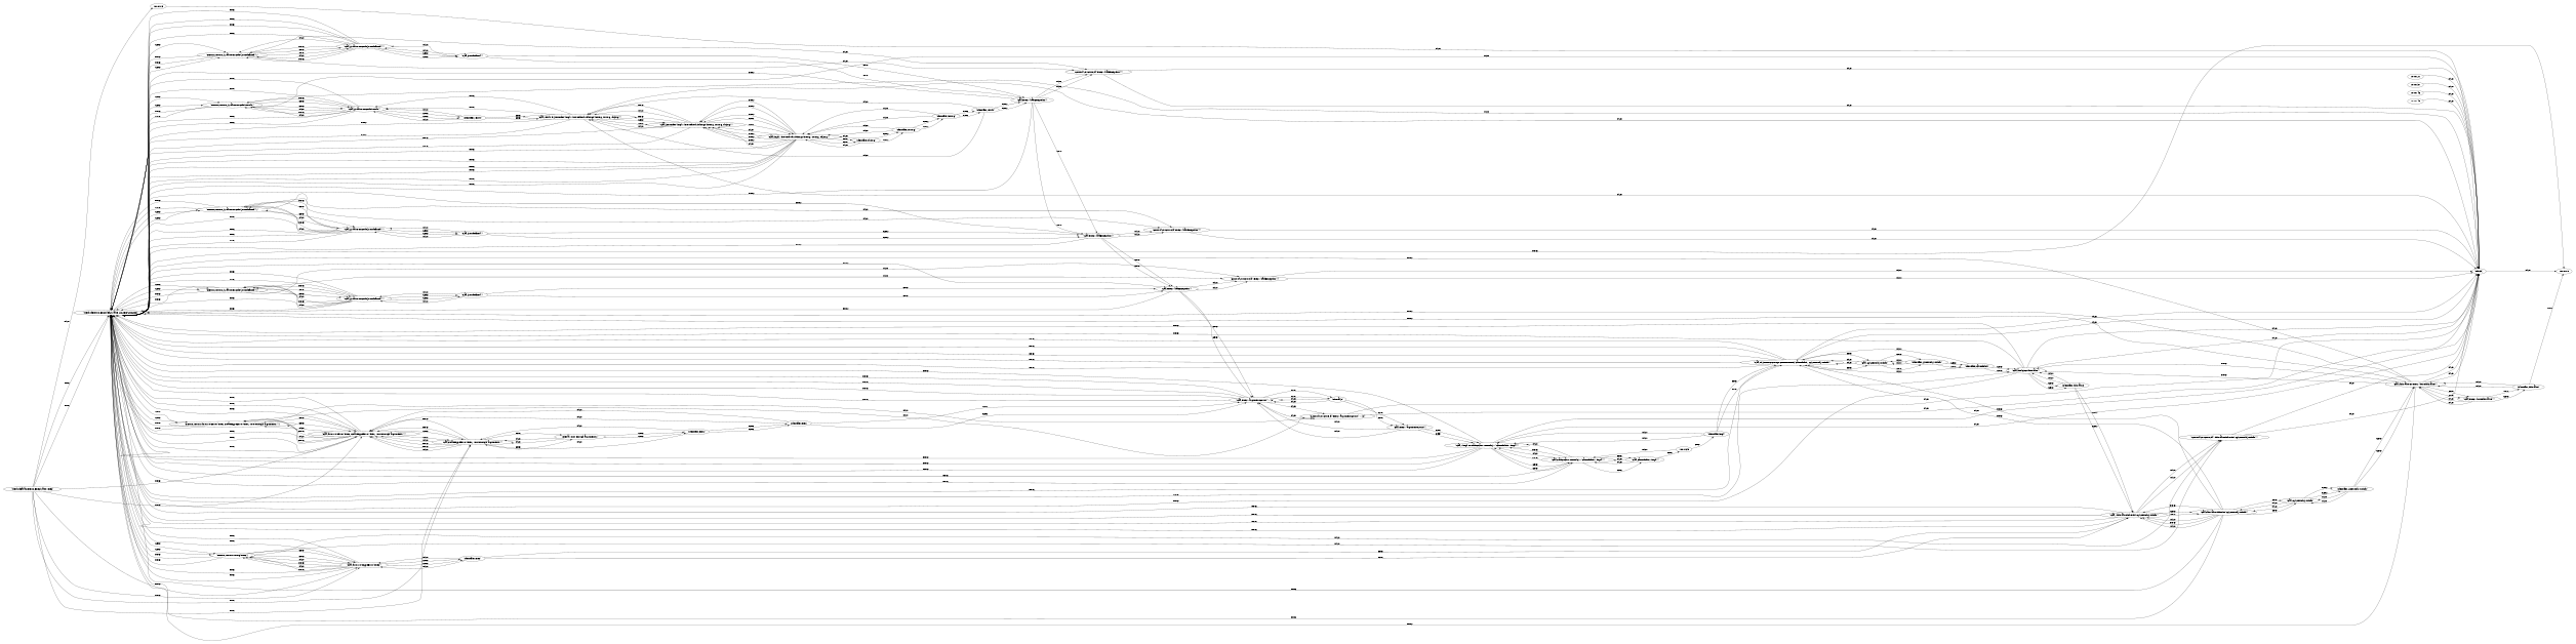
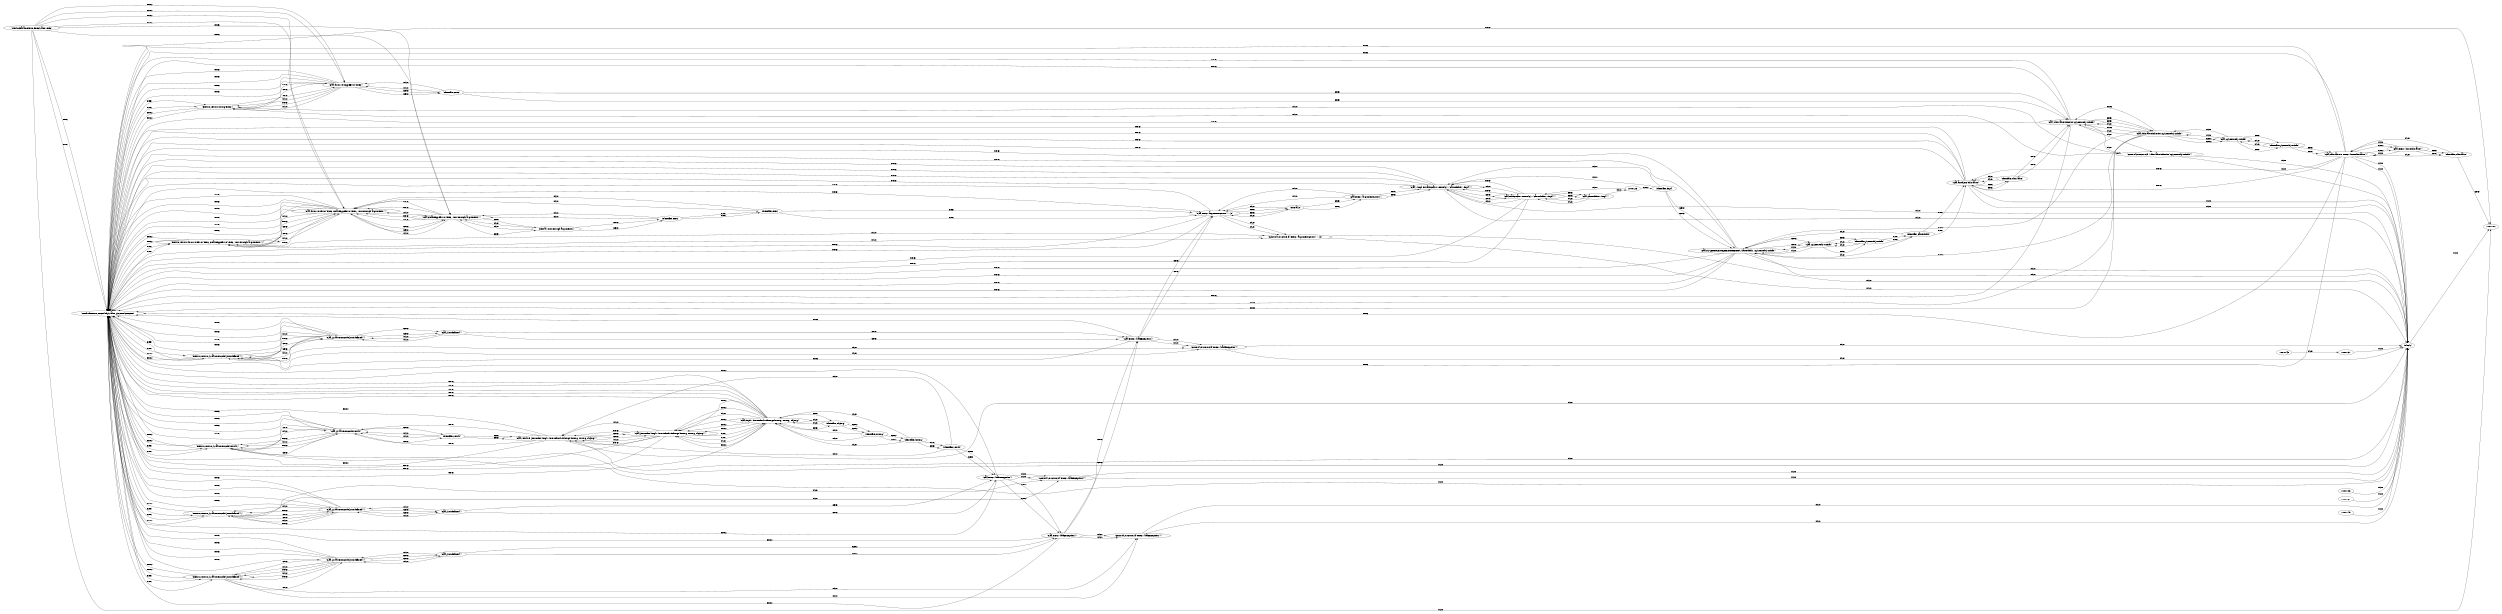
  digraph {
    rankdir=LR
    n1 [label="(MethodReturn,EncodedJSValue JSC_HOST_CALL)"]
    n2 [label="(Return,return throwVMError(exec, createTypeError(exec, \"Not enough arguments\"));)"]
    n3 [label="(Return,return JSValue::encode(jsUndefined());)"]
    n4 [label="(Return,return JSValue::encode(jsUndefined());)"]
    n5 [label="(Return,return JSValue::encode(jsUndefined());)"]
    n6 [label="(Return,return JSValue::encode(result);)"]
    n7 [label="(Return,return strArg(exec);)"]
    1000100
    n9 [label="(Call,throwVMError(exec, createTypeError(exec, \"Not enough arguments\")))"]
    n10 [label="(ControlStructure,if (exec->argumentCount() < 3))"]
    n11 [label="(ControlStructure,if (exec->hadException()))"]
    n12 [label="(Call,JSValue::encode(jsUndefined()))"]
    n13 [label="(ControlStructure,if (exec->hadException()))"]
    n14 [label="(Call,JSValue::encode(jsUndefined()))"]
    n15 [label="(ControlStructure,if (exec->hadException()))"]
    n16 [label="(Call,JSValue::encode(jsUndefined()))"]
    n17 [label="(Block,)"]
    n18 [label="(Call,JSValue::encode(result))"]
    n19 [label="(Call,throwVMTypeError(exec))"]
    n20 [label="(ControlStructure,if (!thisValue.inherits(&JSTestObj::s_info)))"]
    n21 [label="(MethodParameterIn,ExecState* exec)"]
    n22 [label="(Call,createTypeError(exec, \"Not enough arguments\"))"]
    n23 [label="(Literal,\"Not enough arguments\")"]
    n24 [label="(Identifier,exec)"]
    n25 [label="(Identifier,exec)"]
    n26 [label="(Call,exec->argumentCount() < 3)"]
    n27 [label="(Literal,3)"]
    n28 [label="(Identifier,exec)"]
    n29 [label="(Call,exec->hadException())"]
    n30 [label="(Call,jsUndefined())"]
    n31 [label="(Call,exec->hadException())"]
    n32 [label="(Call,jsUndefined())"]
    n33 [label="(Call,exec->hadException())"]
    n34 [label="(Call,jsUndefined())"]
    n35 [label="(Call,result = jsNumber(impl->intMethodWithArgs(intArg, strArg, objArg)))"]
    n36 [label="(Call,jsNumber(impl->intMethodWithArgs(intArg, strArg, objArg)))"]
    n37 [label="(Call,impl->intMethodWithArgs(intArg, strArg, objArg))"]
    n38 [label="(Identifier,result)"]
    n39 [label="(Identifier,result)"]
    n40 [label="(Identifier,objArg)"]
    n41 [label="(Identifier,strArg)"]
    n42 [label="(Identifier,intArg)"]
    n43 [label="(Call,thisValue = exec->hostThisValue())"]
    n44 [label="(Call,exec->hostThisValue())"]
    n45 [label="(Call,asObject(thisValue))"]
    n46 [label="(Identifier,thisValue)"]
    n47 [label="(Identifier,thisValue)"]
    n48 [label="(Call,&JSTestObj::s_info)"]
    n49 [label="(Identifier,JSTestObj::s_info)"]
    n50 [label="(Call,thisValue.inherits(&JSTestObj::s_info))"]
    n51 [label="(Call,!thisValue.inherits(&JSTestObj::s_info))"]
    n52 [label="(Call,ASSERT_GC_OBJECT_INHERITS(castedThis, &JSTestObj::s_info))"]
    n53 [label="(Call,&JSTestObj::s_info)"]
    n54 [label="(Identifier,castedThis)"]
    n55 [label="(Identifier,JSTestObj::s_info)"]
    n56 [label="(Call,* impl = static_cast<TestObj*>(castedThis->impl()))"]
    n57 [label="(Call,static_cast<TestObj*>(castedThis->impl()))"]
    n58 [label="(Call,castedThis->impl())"]
    n59 [label="(Identifier,impl)"]
    1000125
    n61 [label="(Call,exec->argumentCount())"]
    1000103
    1000121
    1000137
    1000143
    1000149
    n1 -> n2 [label="CFG: "]
    n1 -> n2 [label="CFG: "]
    n1 -> n3 [label="CFG: "]
    n1 -> n3 [label="CFG: "]
    n1 -> n4 [label="CFG: "]
    n1 -> n4 [label="CFG: "]
    n1 -> n5 [label="CFG: "]
    n1 -> n5 [label="CFG: "]
    n1 -> n6 [label="CFG: "]
    n1 -> n6 [label="CFG: "]
    n1 -> n7 [label="CFG: "]
    n1 -> n7 [label="CFG: "]
    n1 -> 1000100 [label="DDG: "]
    n2 -> n1 [label="DDG: "]
    n2 -> n1 [label="DDG: "]
    n2 -> n9 [label="CFG: "]
    n2 -> n9 [label="CFG: "]
    n2 -> n10 [label="AST: "]
    n2 -> n10 [label="AST: "]
    n3 -> n1 [label="DDG: "]
    n3 -> n1 [label="DDG: "]
    n3 -> n11 [label="AST: "]
    n3 -> n11 [label="AST: "]
    n3 -> n12 [label="CFG: "]
    n3 -> n12 [label="CFG: "]
    n4 -> n1 [label="DDG: "]
    n4 -> n1 [label="DDG: "]
    n4 -> n13 [label="AST: "]
    n4 -> n13 [label="AST: "]
    n4 -> n14 [label="CFG: "]
    n4 -> n14 [label="CFG: "]
    n5 -> n1 [label="DDG: "]
    n5 -> n1 [label="DDG: "]
    n5 -> n15 [label="AST: "]
    n5 -> n15 [label="AST: "]
    n5 -> n16 [label="CFG: "]
    n5 -> n16 [label="CFG: "]
    n6 -> n1 [label="DDG: "]
    n6 -> n1 [label="DDG: "]
    n6 -> n17 [label="AST: "]
    n6 -> n17 [label="AST: "]
    n6 -> n18 [label="CFG: "]
    n6 -> n18 [label="CFG: "]
    n7 -> n1 [label="DDG: "]
    n7 -> n1 [label="DDG: "]
    n7 -> n19 [label="CFG: "]
    n7 -> n19 [label="CFG: "]
    n7 -> n20 [label="AST: "]
    n7 -> n20 [label="AST: "]
    n9 -> n1 [label="DDG: "]
    n9 -> n1 [label="DDG: "]
    n9 -> n1 [label="DDG: "]
    n9 -> n1 [label="DDG: "]
    n9 -> n1 [label="DDG: "]
    n9 -> n1 [label="DDG: "]
    n9 -> n2 [label="AST: "]
    n9 -> n2 [label="DDG: "]
    n9 -> n2 [label="AST: "]
    n9 -> n2 [label="DDG: "]
    n9 -> n22 [label="CFG: "]
    n9 -> n22 [label="CFG: "]
    n10 -> n17 [label="AST: "]
    n10 -> n17 [label="AST: "]
    n11 -> n17 [label="AST: "]
    n11 -> n17 [label="AST: "]
    n12 -> n1 [label="DDG: "]
    n12 -> n1 [label="DDG: "]
    n12 -> n1 [label="DDG: "]
    n12 -> n1 [label="DDG: "]
    n12 -> n3 [label="AST: "]
    n12 -> n3 [label="DDG: "]
    n12 -> n3 [label="AST: "]
    n12 -> n3 [label="DDG: "]
    n12 -> n30 [label="CFG: "]
    n12 -> n30 [label="CFG: "]
    n13 -> n17 [label="AST: "]
    n13 -> n17 [label="AST: "]
    n14 -> n1 [label="DDG: "]
    n14 -> n1 [label="DDG: "]
    n14 -> n1 [label="DDG: "]
    n14 -> n1 [label="DDG: "]
    n14 -> n4 [label="AST: "]
    n14 -> n4 [label="DDG: "]
    n14 -> n4 [label="AST: "]
    n14 -> n4 [label="DDG: "]
    n14 -> n32 [label="CFG: "]
    n14 -> n32 [label="CFG: "]
    n15 -> n17 [label="AST: "]
    n15 -> n17 [label="AST: "]
    n16 -> n1 [label="DDG: "]
    n16 -> n1 [label="DDG: "]
    n16 -> n1 [label="DDG: "]
    n16 -> n1 [label="DDG: "]
    n16 -> n5 [label="AST: "]
    n16 -> n5 [label="DDG: "]
    n16 -> n5 [label="AST: "]
    n16 -> n5 [label="DDG: "]
    n16 -> n34 [label="CFG: "]
    n16 -> n34 [label="CFG: "]
    n17 -> 1000100 [label="AST: "]
    n18 -> n1 [label="DDG: "]
    n18 -> n1 [label="DDG: "]
    n18 -> n1 [label="DDG: "]
    n18 -> n1 [label="DDG: "]
    n18 -> n6 [label="AST: "]
    n18 -> n6 [label="DDG: "]
    n18 -> n6 [label="AST: "]
    n18 -> n6 [label="DDG: "]
    n18 -> n38 [label="CFG: "]
    n18 -> n38 [label="CFG: "]
    n19 -> n1 [label="DDG: "]
    n19 -> n1 [label="DDG: "]
    n19 -> n1 [label="DDG: "]
    n19 -> n1 [label="DDG: "]
    n19 -> n7 [label="AST: "]
    n19 -> n7 [label="DDG: "]
    n19 -> n7 [label="AST: "]
    n19 -> n7 [label="DDG: "]
    n19 -> n24 [label="CFG: "]
    n19 -> n24 [label="CFG: "]
    n20 -> n17 [label="AST: "]
    n20 -> n17 [label="AST: "]
    n21 -> n1 [label="DDG: "]
    n21 -> n1 [label="DDG: "]
-   n21 -> 1000103 [label="AST: "]
+   n21 -> 1000100 [label="AST: "]
    n21 -> n9 [label="DDG: "]
    n21 -> n9 [label="DDG: "]
    n21 -> n19 [label="DDG: "]
    n21 -> n19 [label="DDG: "]
    n21 -> n22 [label="DDG: "]
    n21 -> n22 [label="DDG: "]
    n22 -> n9 [label="AST: "]
    n22 -> n9 [label="DDG: "]
    n22 -> n9 [label="DDG: "]
    n22 -> n9 [label="AST: "]
    n22 -> n9 [label="DDG: "]
    n22 -> n9 [label="DDG: "]
    n22 -> n23 [label="CFG: "]
    n22 -> n23 [label="CFG: "]
    n23 -> n22 [label="AST: "]
    n23 -> n22 [label="AST: "]
    n23 -> n28 [label="CFG: "]
    n23 -> n28 [label="CFG: "]
    n24 -> n19 [label="AST: "]
    n24 -> n19 [label="AST: "]
    n24 -> n51 [label="CFG: "]
    n24 -> n51 [label="CFG: "]
    n25 -> n9 [label="AST: "]
    n25 -> n9 [label="AST: "]
    n25 -> n26 [label="CFG: "]
    n25 -> n26 [label="CFG: "]
    n26 -> n1 [label="DDG: "]
    n26 -> n1 [label="DDG: "]
    n26 -> n1 [label="DDG: "]
    n26 -> n1 [label="DDG: "]
    n26 -> n10 [label="AST: "]
    n26 -> n10 [label="AST: "]
    n26 -> n27 [label="CFG: "]
    n26 -> n27 [label="CFG: "]
    n27 -> n26 [label="AST: "]
    n27 -> n26 [label="AST: "]
    n27 -> n61 [label="CFG: "]
    n27 -> n61 [label="CFG: "]
    n28 -> n22 [label="AST: "]
    n28 -> n22 [label="AST: "]
    n28 -> n25 [label="CFG: "]
    n28 -> n25 [label="CFG: "]
    n29 -> n1 [label="DDG: "]
    n29 -> n1 [label="DDG: "]
    n29 -> n11 [label="AST: "]
    n29 -> n11 [label="AST: "]
    n29 -> n26 [label="CFG: "]
    n29 -> n26 [label="CFG: "]
    n30 -> n12 [label="AST: "]
    n30 -> n12 [label="AST: "]
    n30 -> n29 [label="CFG: "]
    n30 -> n29 [label="CFG: "]
    n31 -> n1 [label="DDG: "]
    n31 -> n1 [label="DDG: "]
    n31 -> n13 [label="AST: "]
    n31 -> n13 [label="AST: "]
    n31 -> n29 [label="CFG: "]
    n31 -> n29 [label="CFG: "]
    n32 -> n14 [label="AST: "]
    n32 -> n14 [label="AST: "]
    n32 -> n31 [label="CFG: "]
    n32 -> n31 [label="CFG: "]
    n33 -> n1 [label="DDG: "]
    n33 -> n1 [label="DDG: "]
    n33 -> n15 [label="AST: "]
    n33 -> n15 [label="AST: "]
    n33 -> n31 [label="CFG: "]
    n33 -> n31 [label="CFG: "]
    n34 -> n16 [label="AST: "]
    n34 -> n16 [label="AST: "]
    n34 -> n33 [label="CFG: "]
    n34 -> n33 [label="CFG: "]
    n35 -> n1 [label="DDG: "]
    n35 -> n1 [label="DDG: "]
    n35 -> n17 [label="AST: "]
    n35 -> n17 [label="AST: "]
    n35 -> n18 [label="DDG: "]
    n35 -> n18 [label="DDG: "]
    n35 -> n36 [label="CFG: "]
    n35 -> n36 [label="CFG: "]
    n36 -> n1 [label="DDG: "]
    n36 -> n1 [label="DDG: "]
    n36 -> n35 [label="AST: "]
    n36 -> n35 [label="DDG: "]
    n36 -> n35 [label="AST: "]
    n36 -> n35 [label="DDG: "]
    n36 -> n37 [label="CFG: "]
    n36 -> n37 [label="CFG: "]
    n37 -> n1 [label="DDG: "]
    n37 -> n1 [label="DDG: "]
    n37 -> n1 [label="DDG: "]
    n37 -> n1 [label="DDG: "]
    n37 -> n1 [label="DDG: "]
    n37 -> n1 [label="DDG: "]
    n37 -> n36 [label="AST: "]
    n37 -> n36 [label="DDG: "]
    n37 -> n36 [label="DDG: "]
    n37 -> n36 [label="DDG: "]
    n37 -> n36 [label="AST: "]
    n37 -> n36 [label="DDG: "]
    n37 -> n36 [label="DDG: "]
    n37 -> n36 [label="DDG: "]
    n37 -> n40 [label="CFG: "]
    n37 -> n40 [label="CFG: "]
    n38 -> n18 [label="AST: "]
    n38 -> n18 [label="AST: "]
    n38 -> n35 [label="CFG: "]
    n38 -> n35 [label="CFG: "]
    n39 -> n33 [label="CFG: "]
    n39 -> n33 [label="CFG: "]
    n39 -> n35 [label="AST: "]
    n39 -> n35 [label="AST: "]
    n40 -> n37 [label="AST: "]
    n40 -> n37 [label="AST: "]
    n40 -> n41 [label="CFG: "]
    n40 -> n41 [label="CFG: "]
    n41 -> n37 [label="AST: "]
    n41 -> n37 [label="AST: "]
    n41 -> n42 [label="CFG: "]
    n41 -> n42 [label="CFG: "]
    n42 -> n37 [label="AST: "]
    n42 -> n37 [label="AST: "]
    n42 -> n39 [label="CFG: "]
    n42 -> n39 [label="CFG: "]
    n43 -> n1 [label="DDG: "]
    n43 -> n1 [label="DDG: "]
    n43 -> n1 [label="DDG: "]
    n43 -> n1 [label="DDG: "]
    n43 -> n17 [label="AST: "]
    n43 -> n17 [label="AST: "]
    n43 -> n44 [label="CFG: "]
    n43 -> n44 [label="CFG: "]
    n43 -> n45 [label="DDG: "]
    n43 -> n45 [label="DDG: "]
    n44 -> n43 [label="AST: "]
    n44 -> n43 [label="AST: "]
    n44 -> n46 [label="CFG: "]
    n44 -> n46 [label="CFG: "]
    n45 -> n1 [label="DDG: "]
    n45 -> n1 [label="DDG: "]
    n45 -> n1 [label="DDG: "]
    n45 -> n1 [label="DDG: "]
    n45 -> n17 [label="AST: "]
    n45 -> n17 [label="AST: "]
    n45 -> n47 [label="CFG: "]
    n45 -> n47 [label="CFG: "]
    n46 -> 1000100 [label="CFG: "]
    n46 -> n43 [label="AST: "]
    n46 -> n43 [label="AST: "]
    n47 -> n45 [label="AST: "]
    n47 -> n45 [label="AST: "]
    n47 -> n51 [label="CFG: "]
    n47 -> n51 [label="CFG: "]
    n48 -> n49 [label="CFG: "]
    n48 -> n49 [label="CFG: "]
    n48 -> n50 [label="AST: "]
    n48 -> n50 [label="AST: "]
    n49 -> n43 [label="CFG: "]
    n49 -> n43 [label="CFG: "]
    n49 -> n48 [label="AST: "]
    n49 -> n48 [label="AST: "]
    n50 -> n1 [label="DDG: "]
    n50 -> n1 [label="DDG: "]
    n50 -> n48 [label="CFG: "]
    n50 -> n48 [label="CFG: "]
    n50 -> n51 [label="AST: "]
    n50 -> n51 [label="DDG: "]
    n50 -> n51 [label="AST: "]
    n50 -> n51 [label="DDG: "]
    n50 -> n52 [label="DDG: "]
    n50 -> n52 [label="DDG: "]
    n51 -> n1 [label="DDG: "]
    n51 -> n1 [label="DDG: "]
    n51 -> n1 [label="DDG: "]
    n51 -> n1 [label="DDG: "]
    n51 -> n20 [label="AST: "]
    n51 -> n20 [label="AST: "]
    n51 -> n50 [label="CFG: "]
    n51 -> n50 [label="CFG: "]
    n52 -> n1 [label="DDG: "]
    n52 -> n1 [label="DDG: "]
    n52 -> n1 [label="DDG: "]
    n52 -> n1 [label="DDG: "]
    n52 -> n1 [label="DDG: "]
    n52 -> n1 [label="DDG: "]
    n52 -> n17 [label="AST: "]
    n52 -> n17 [label="AST: "]
    n52 -> n53 [label="CFG: "]
    n52 -> n53 [label="CFG: "]
    n53 -> n52 [label="AST: "]
    n53 -> n52 [label="AST: "]
    n53 -> n55 [label="CFG: "]
    n53 -> n55 [label="CFG: "]
    n54 -> n45 [label="CFG: "]
    n54 -> n45 [label="CFG: "]
    n54 -> n52 [label="AST: "]
    n54 -> n52 [label="AST: "]
    n55 -> n53 [label="AST: "]
    n55 -> n53 [label="AST: "]
    n55 -> n54 [label="CFG: "]
    n55 -> n54 [label="CFG: "]
    n56 -> n1 [label="DDG: "]
    n56 -> n1 [label="DDG: "]
    n56 -> n1 [label="DDG: "]
    n56 -> n1 [label="DDG: "]
    n56 -> n17 [label="AST: "]
    n56 -> n17 [label="AST: "]
    n56 -> n57 [label="CFG: "]
    n56 -> n57 [label="CFG: "]
    n57 -> n1 [label="DDG: "]
    n57 -> n1 [label="DDG: "]
    n57 -> n56 [label="AST: "]
    n57 -> n56 [label="DDG: "]
    n57 -> n56 [label="AST: "]
    n57 -> n56 [label="DDG: "]
    n57 -> n58 [label="CFG: "]
    n57 -> n58 [label="CFG: "]
    n58 -> n57 [label="AST: "]
    n58 -> n57 [label="AST: "]
-   n58 -> 1000125 [label="CFG: "]
+   n58 -> 1000125 [label="AST: "]
    n59 -> n52 [label="CFG: "]
    n59 -> n52 [label="CFG: "]
    n59 -> n56 [label="AST: "]
    n59 -> n56 [label="AST: "]
    1000125 -> n57 [label="AST: "]
    1000125 -> n59 [label="CFG: "]
    n61 -> n26 [label="AST: "]
    n61 -> n26 [label="AST: "]
    n61 -> n56 [label="CFG: "]
    n61 -> n56 [label="CFG: "]
    1000103 -> n17 [label="AST: "]
    1000121 -> n17 [label="AST: "]
    1000137 -> n17 [label="AST: "]
-   1000143 -> n17 [label="AST: "]
+   1000143 -> 1000137 [label="AST: "]
    1000149 -> n17 [label="AST: "]
  }
